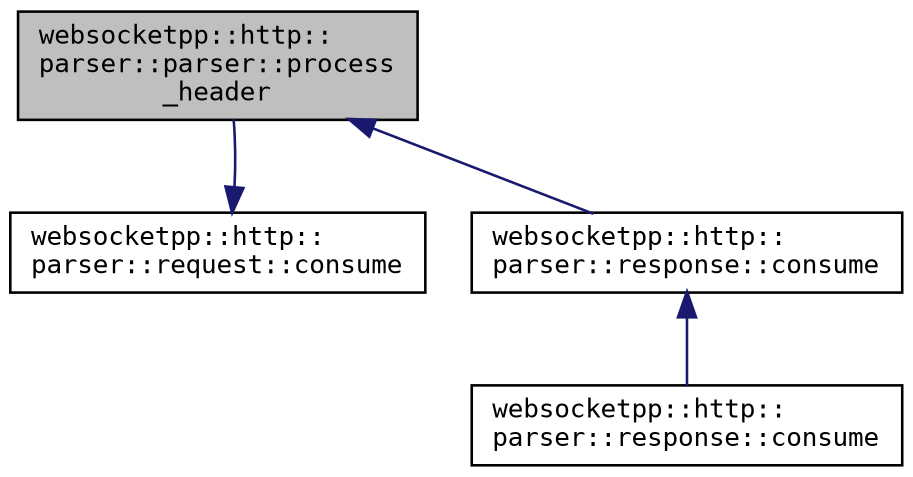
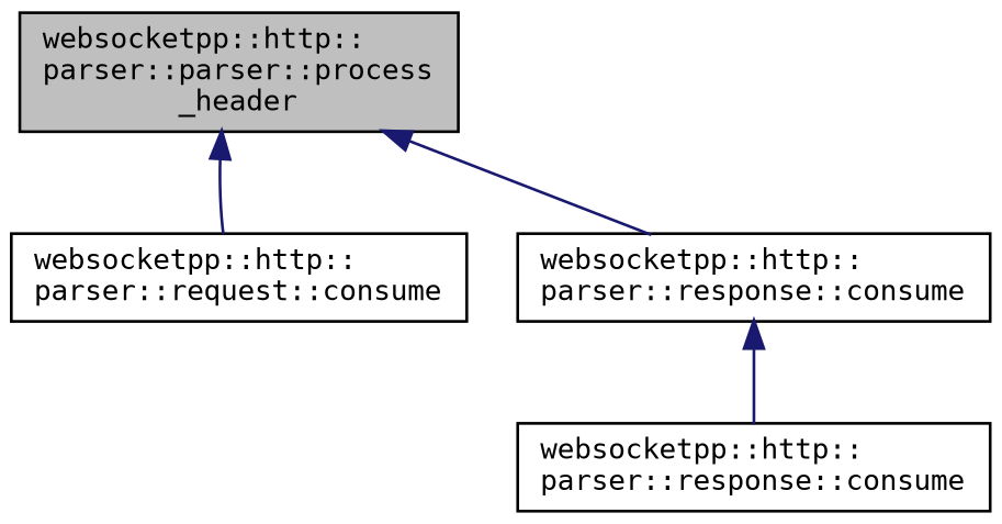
  digraph {
    rankdir=TB
    fontname="DejaVu Sans Mono"
    node [color=black fillcolor=white fontname="DejaVu Sans Mono" fontsize=10 shape=record style=filled]
    edge [color=midnightblue dir=back fontname="DejaVu Sans Mono" fontsize=10 labelfontname=Helvetica labelfontsize=10 style=solid]
    n1 [fillcolor=grey75 fontcolor=black height=0.2 label="websocketpp::http::\lparser::parser::process\l_header" width=0.4]
    n2 [height=0.2 label="websocketpp::http::\lparser::request::consume" width=0.4]
    n3 [height=0.2 label="websocketpp::http::\lparser::response::consume" width=0.4]
    n4 [height=0.2 label="websocketpp::http::\lparser::response::consume" width=0.4]
-   n2 -> n1
+   n1 -> n2
    n1 -> n3
    n3 -> n4
  }
